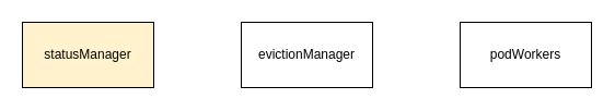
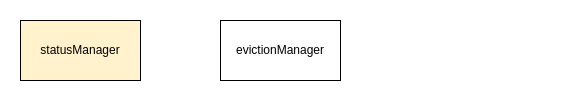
  <mxCell id="0" />
  <mxCell id="1" parent="0" />
  <mxCell id="2" value="statusManager&lt;br&gt;" style="rounded=0;whiteSpace=wrap;html=1;fillColor=#fff2cc;" vertex="1" parent="1"><mxGeometry x="20" y="20" width="120" height="60" as="geometry" /></mxCell>
  <mxCell id="3" value="evictionManager" style="rounded=0;whiteSpace=wrap;html=1;" vertex="1" parent="1"><mxGeometry x="220" y="20" width="120" height="60" as="geometry" /></mxCell>
- <mxCell id="4" value="podWorkers" style="rounded=0;whiteSpace=wrap;html=1;" vertex="1" parent="1"><mxGeometry x="420" y="20" width="120" height="60" as="geometry" /></mxCell>
